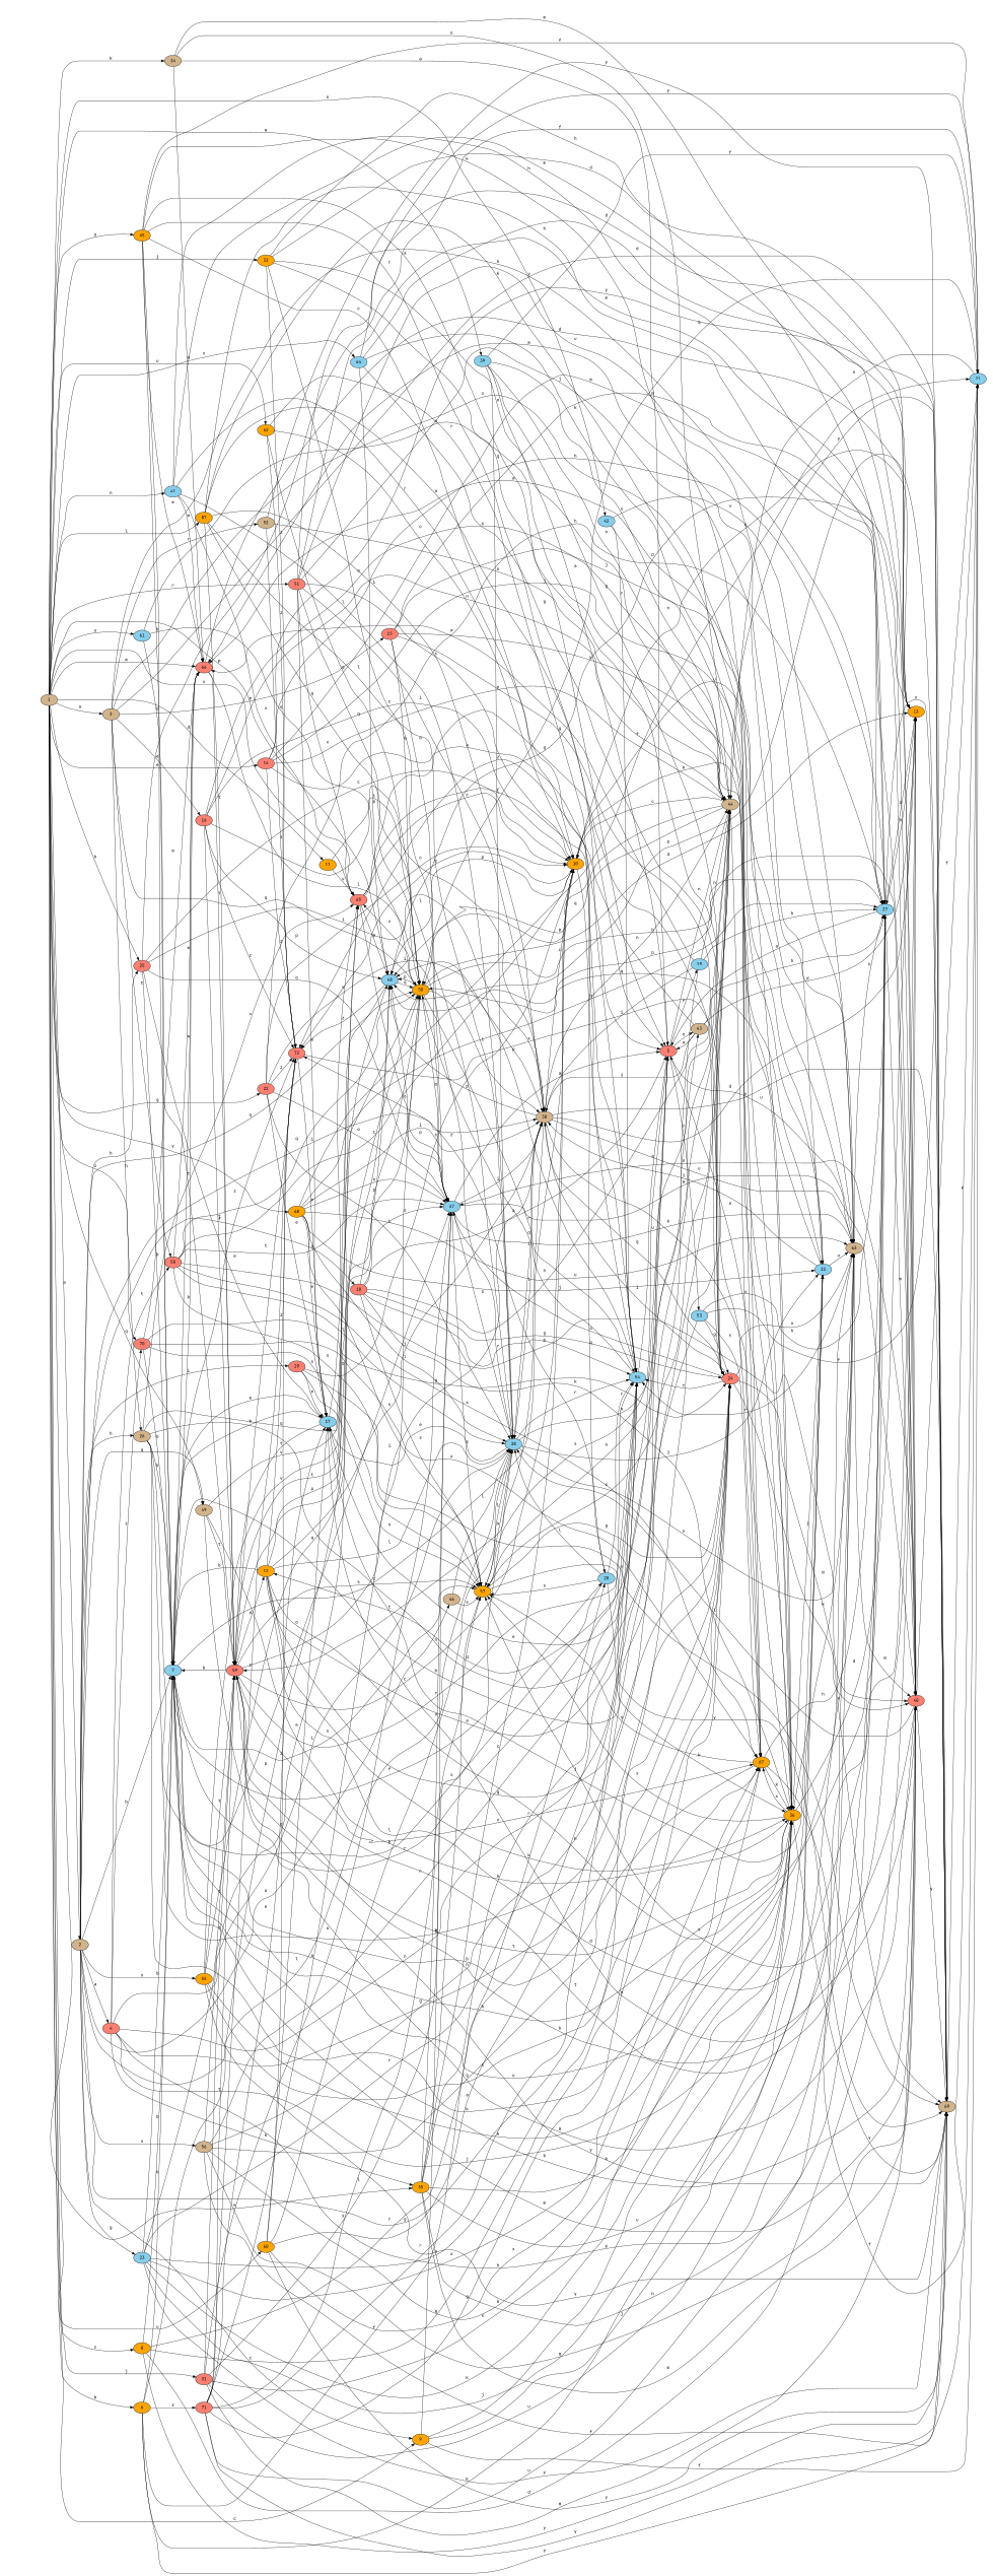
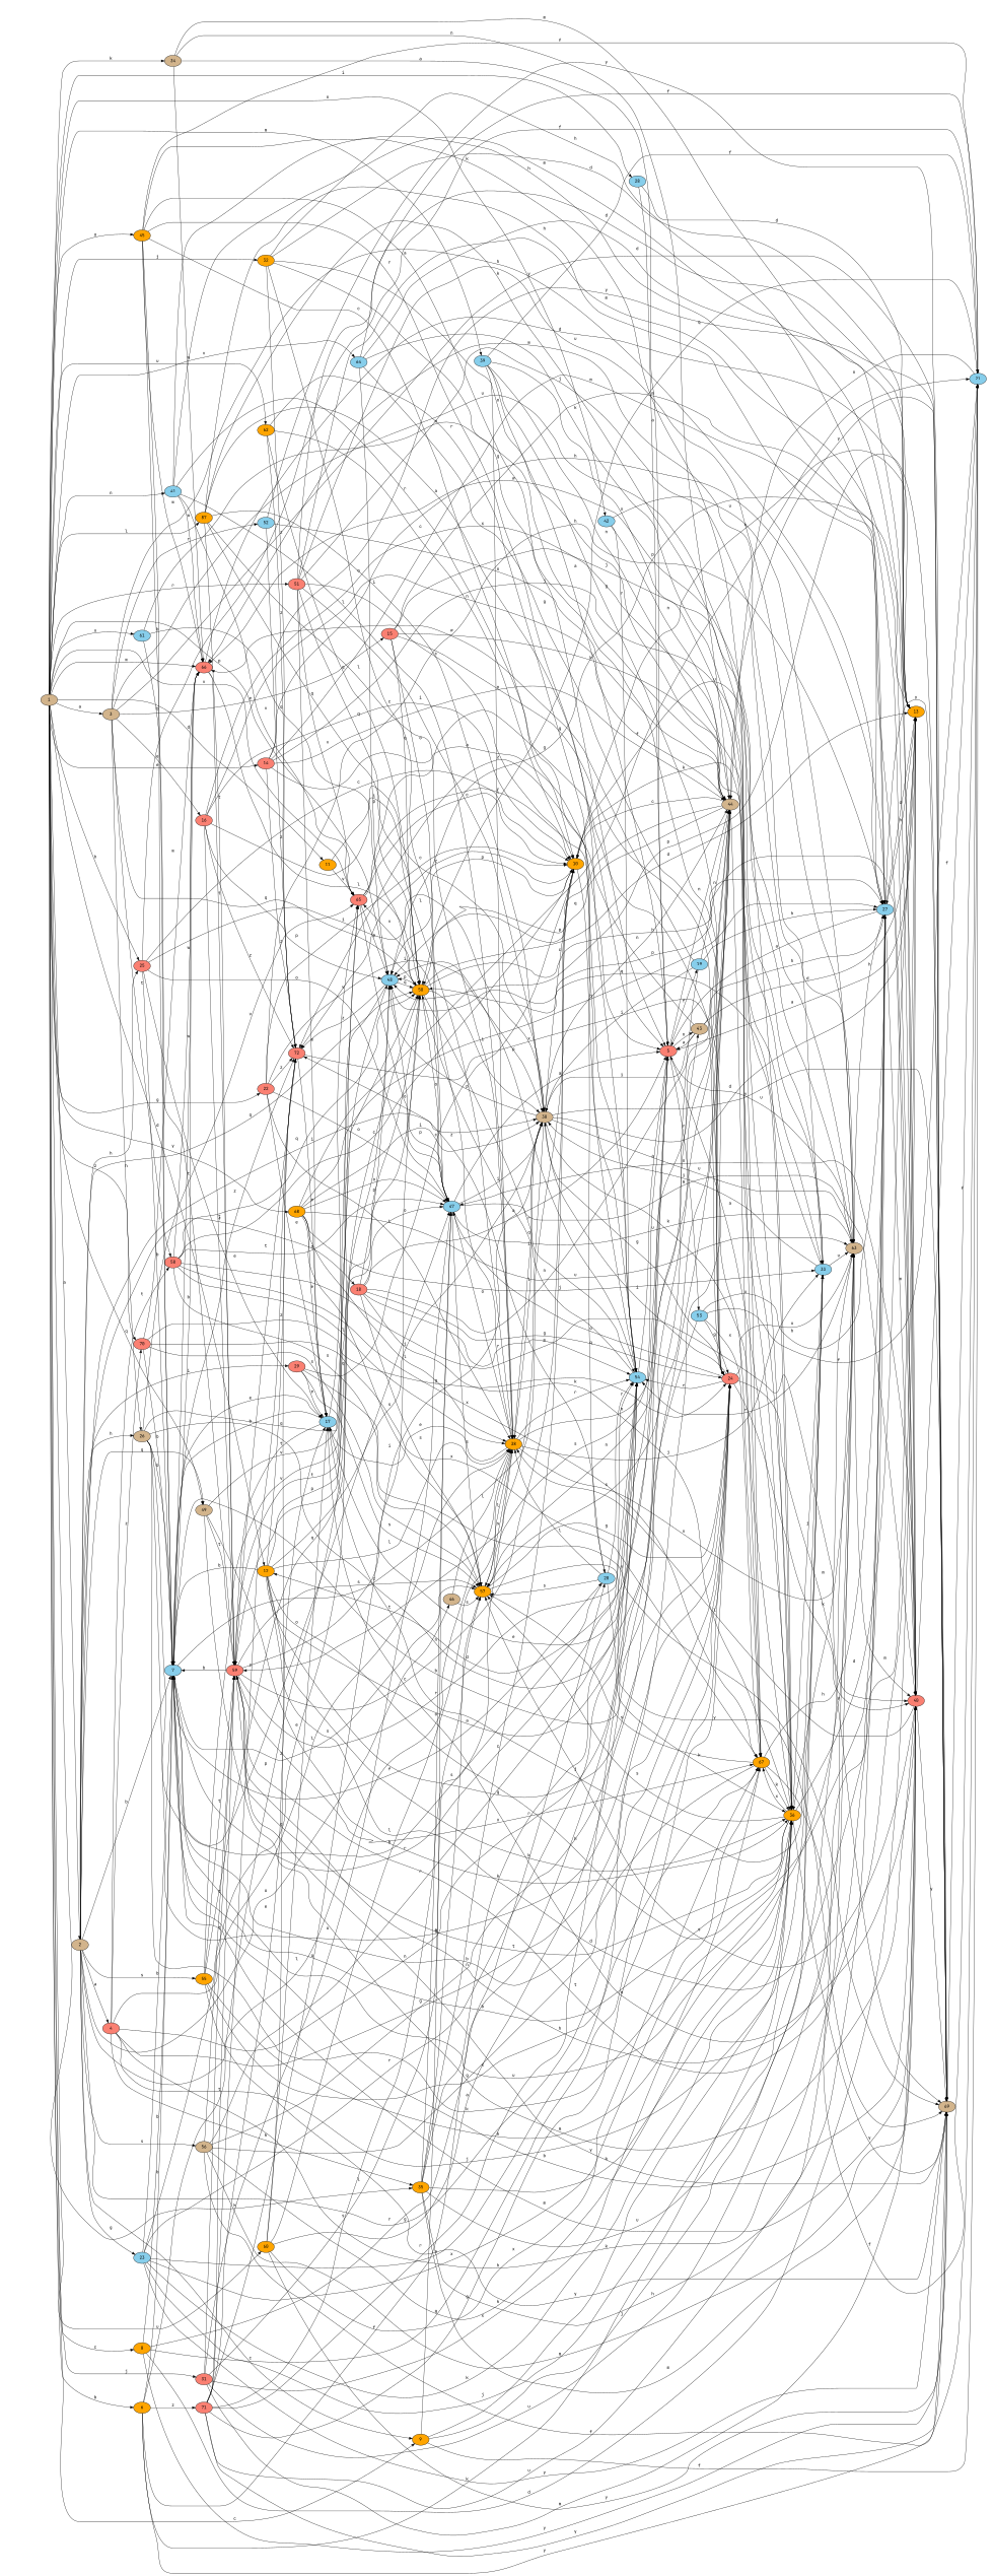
  strict digraph {
    fontname="JetBrains Mono"
    rankdir=LR
    node [fillcolor=salmon fontname="JetBrains Mono" style=filled]
    edge [fontname="JetBrains Mono"]
    1 [fillcolor=tan]
    2 [fillcolor=tan]
    3 [fillcolor=tan]
    12 [fillcolor=orange]
    14
+   28 [fillcolor=skyblue]
    34 [fillcolor=tan]
    n8 [fillcolor=orange label=87]
    39 [fillcolor=skyblue]
    45 [fillcolor=orange]
    60 [fillcolor=orange]
    6 [fillcolor=orange]
    8 [fillcolor=orange]
    25
    61 [fillcolor=skyblue]
    66
    70
    9 [fillcolor=orange]
    22
    35 [fillcolor=orange]
    51
    62 [fillcolor=orange]
    65
    11 [fillcolor=orange]
    32 [fillcolor=orange]
    64 [fillcolor=skyblue]
    68 [fillcolor=orange]
    41 [fillcolor=skyblue]
    31
    49 [fillcolor=tan]
    42 [fillcolor=skyblue]
    48 [fillcolor=skyblue]
    4
    18
    7 [fillcolor=skyblue]
    23 [fillcolor=skyblue]
    26 [fillcolor=tan]
    29
    30 [fillcolor=tan]
    50 [fillcolor=orange]
-   38 [fillcolor=skyblue]
+   38 [fillcolor=orange]
    56 [fillcolor=tan]
    24
    55 [fillcolor=orange]
    46 [fillcolor=tan]
    27 [fillcolor=skyblue]
    16
    58
    15
    69 [fillcolor=tan]
    63 [fillcolor=tan]
-   52 [fillcolor=tan]
+   52 [fillcolor=skyblue]
    5
    13 [fillcolor=orange]
    36 [fillcolor=orange]
    72
    33 [fillcolor=skyblue]
    44 [fillcolor=tan]
    40
    59
    67 [fillcolor=orange]
    21 [fillcolor=skyblue]
    10 [fillcolor=orange]
    54 [fillcolor=skyblue]
    17 [fillcolor=skyblue]
    20 [fillcolor=skyblue]
    71
    47 [fillcolor=skyblue]
    57 [fillcolor=orange]
    43 [fillcolor=tan]
    53 [fillcolor=skyblue]
    19 [fillcolor=skyblue]
    1 -> 2 [label=a]
    1 -> 3 [label=a]
-   59 -> 12 [label=d]
+   1 -> 12 [label=d]
    1 -> 14 [label=e]
+   1 -> 28 [label=i]
    1 -> 34 [label=k]
    1 -> n8 [label=l]
    1 -> 39 [label=m]
    1 -> 45 [label=o]
    1 -> 60 [label=u]
    1 -> 6 [label=b]
    1 -> 8 [label=c]
    1 -> 25 [label=h]
    1 -> 61 [label=u]
    1 -> 66 [label=w]
    1 -> 70 [label=z]
    1 -> 9 [label=c]
    1 -> 22 [label=g]
    1 -> 35 [label=k]
    1 -> 51 [label=r]
    1 -> 62 [label=u]
    1 -> 65 [label=v]
    1 -> 11 [label=d]
    1 -> 32 [label=j]
    1 -> 64 [label=v]
    1 -> 68 [label=y]
    1 -> 41 [label=n]
    1 -> 31 [label=j]
    1 -> 49 [label=q]
    1 -> 42 [label=n]
    1 -> 48 [label=p]
    2 -> 25 [label=h]
    2 -> 9 [label=c]
    2 -> 49 [label=q]
    2 -> 4 [label=a]
    2 -> 18 [label=f]
    2 -> 7 [label=b]
    2 -> 23 [label=g]
    2 -> 26 [label=h]
    2 -> 29 [label=i]
    2 -> 30 [label=i]
    2 -> 50 [label=q]
    2 -> 38 [label=l]
    2 -> 56 [label=s]
    2 -> 24 [label=g]
    2 -> 55 [label=s]
    2 -> 46 [label=o]
    3 -> 26 [label=h]
    3 -> 50 [label=q]
    3 -> 27 [label=h]
    3 -> 16 [label=e]
    3 -> 58 [label=t]
    3 -> 15 [label=e]
    3 -> 69 [label=y]
    3 -> 63 [label=u]
    3 -> 52 [label=r]
    12 -> 7 [label=b]
    12 -> 30 [label=i]
    12 -> 50 [label=q]
    12 -> 38 [label=l]
    12 -> 24 [label=g]
    12 -> 27 [label=h]
    12 -> 5 [label=a]
    12 -> 13 [label=d]
    12 -> 36 [label=k]
    12 -> 72 [label=z]
    14 -> 27 [label=h]
    14 -> 69 [label=y]
    14 -> 5 [label=a]
    14 -> 72 [label=z]
    14 -> 33 [label=j]
    14 -> 44 [label=n]
    14 -> 40 [label=m]
+   28 -> 5 [label=a]
+   28 -> 13 [label=d]
    34 -> 66 [label=w]
    34 -> 5 [label=a]
    34 -> 44 [label=n]
    34 -> 40 [label=m]
    n8 -> 30 [label=i]
    n8 -> 50 [label=q]
    n8 -> 38 [label=l]
    n8 -> 27 [label=h]
    n8 -> 5 [label=a]
    n8 -> 36 [label=k]
    n8 -> 59 [label=t]
    39 -> 38 [label=l]
    39 -> 24 [label=g]
    39 -> 5 [label=a]
    39 -> 44 [label=n]
    39 -> 67 [label=x]
    39 -> 21 [label=f]
    45 -> 66 [label=w]
    45 -> 7 [label=b]
    45 -> 5 [label=a]
    45 -> 36 [label=k]
    45 -> 59 [label=t]
    45 -> 21 [label=f]
    45 -> 10 [label=c]
    45 -> 54 [label=r]
    60 -> 38 [label=l]
    60 -> 69 [label=y]
    60 -> 5 [label=a]
    60 -> 72 [label=z]
    60 -> 67 [label=x]
    60 -> 17 [label=e]
    6 -> 48 [label=p]
    6 -> 7 [label=b]
    6 -> 69 [label=y]
    6 -> 36 [label=k]
    6 -> 20 [label=f]
    6 -> 71 [label=z]
    8 -> 7 [label=b]
    8 -> 24 [label=g]
    8 -> 69 [label=y]
    8 -> 13 [label=d]
    8 -> 54 [label=r]
    25 -> 7 [label=b]
    25 -> 30 [label=i]
    25 -> 21 [label=f]
    25 -> 10 [label=c]
    25 -> 17 [label=e]
    25 -> 47 [label=o]
    61 -> 7 [label=b]
    61 -> 50 [label=q]
    61 -> 44 [label=n]
    66 -> 7 [label=b]
    66 -> 38 [label=l]
    66 -> 13 [label=d]
    66 -> 59 [label=t]
    70 -> 66 [label=w]
    70 -> 7 [label=b]
    70 -> 24 [label=g]
    70 -> 67 [label=x]
    70 -> 57 [label=s]
    9 -> 36 [label=k]
    9 -> 33 [label=j]
    9 -> 21 [label=f]
    9 -> 47 [label=o]
    22 -> 30 [label=i]
    22 -> 38 [label=l]
    22 -> 27 [label=h]
    22 -> 72 [label=z]
    22 -> 10 [label=c]
    22 -> 17 [label=e]
    22 -> 47 [label=o]
    35 -> 27 [label=h]
    35 -> 63 [label=u]
    35 -> 36 [label=k]
    35 -> 40 [label=m]
    35 -> 10 [label=c]
    35 -> 54 [label=r]
    35 -> 47 [label=o]
    35 -> 57 [label=s]
    51 -> 65 [label=v]
    51 -> 30 [label=i]
    51 -> 50 [label=q]
    51 -> 63 [label=u]
    51 -> 13 [label=d]
    51 -> 33 [label=j]
    51 -> 40 [label=m]
    51 -> 10 [label=c]
    51 -> 17 [label=e]
    62 -> 50 [label=q]
    62 -> 72 [label=z]
    62 -> 10 [label=c]
    62 -> 54 [label=r]
    65 -> 48 [label=p]
    65 -> 24 [label=g]
    65 -> 10 [label=c]
    65 -> 54 [label=r]
    65 -> 47 [label=o]
    11 -> 65 [label=v]
    11 -> 38 [label=l]
    32 -> 24 [label=g]
    32 -> 27 [label=h]
    32 -> 13 [label=d]
    32 -> 72 [label=z]
    32 -> 44 [label=n]
    32 -> 47 [label=o]
    64 -> 48 [label=p]
    64 -> 24 [label=g]
    64 -> 13 [label=d]
    64 -> 36 [label=k]
    64 -> 21 [label=f]
    68 -> 30 [label=i]
    68 -> 38 [label=l]
    68 -> 27 [label=h]
    68 -> 63 [label=u]
    68 -> 33 [label=j]
    68 -> 21 [label=f]
    68 -> 17 [label=e]
    68 -> 47 [label=o]
    68 -> 57 [label=s]
    41 -> 66 [label=w]
    41 -> 65 [label=v]
    41 -> 38 [label=l]
    41 -> 27 [label=h]
    41 -> 40 [label=m]
    41 -> 54 [label=r]
    31 -> 38 [label=l]
    31 -> 63 [label=u]
    31 -> 40 [label=m]
    31 -> 59 [label=t]
    31 -> 67 [label=x]
    31 -> 47 [label=o]
    49 -> 65 [label=v]
    49 -> 36 [label=k]
    49 -> 40 [label=m]
    49 -> 59 [label=t]
    42 -> 63 [label=u]
    42 -> 44 [label=n]
    42 -> 54 [label=r]
    48 -> 50 [label=q]
    48 -> 72 [label=z]
    48 -> 59 [label=t]
    4 -> 70 [label=z]
    4 -> 35 [label=k]
    4 -> 38 [label=l]
    4 -> 24 [label=g]
    4 -> 27 [label=h]
    4 -> 58 [label=t]
    4 -> 33 [label=j]
    4 -> 43 [label=n]
    18 -> 48 [label=p]
    18 -> 24 [label=g]
    18 -> 5 [label=a]
    18 -> 36 [label=k]
    18 -> 44 [label=n]
    18 -> 54 [label=r]
    18 -> 47 [label=o]
    18 -> 57 [label=s]
    7 -> 66 [label=w]
    7 -> 63 [label=u]
    7 -> 72 [label=z]
    7 -> 40 [label=m]
    7 -> 10 [label=c]
    7 -> 54 [label=r]
    7 -> 17 [label=e]
    7 -> 20 [label=f]
    7 -> 57 [label=s]
    23 -> 7 [label=b]
    23 -> 50 [label=q]
    23 -> 69 [label=y]
    23 -> 36 [label=k]
    23 -> 33 [label=j]
    23 -> 44 [label=n]
    23 -> 67 [label=x]
    23 -> 54 [label=r]
    26 -> 65 [label=v]
    26 -> 7 [label=b]
    26 -> 50 [label=q]
    26 -> 24 [label=g]
    26 -> 36 [label=k]
    26 -> 44 [label=n]
    26 -> 47 [label=o]
    29 -> 69 [label=y]
    29 -> 10 [label=c]
    29 -> 17 [label=e]
    29 -> 57 [label=s]
    30 -> 48 [label=p]
    30 -> 38 [label=l]
    30 -> 24 [label=g]
    30 -> 69 [label=y]
    30 -> 63 [label=u]
    30 -> 13 [label=d]
    30 -> 36 [label=k]
    30 -> 44 [label=n]
    30 -> 59 [label=t]
    30 -> 10 [label=c]
    50 -> 65 [label=v]
    50 -> 48 [label=p]
    50 -> 30 [label=i]
    50 -> 27 [label=h]
    50 -> 13 [label=d]
    50 -> 54 [label=r]
    50 -> 47 [label=o]
    38 -> 30 [label=i]
    38 -> 63 [label=u]
    38 -> 33 [label=j]
    38 -> 44 [label=n]
    38 -> 54 [label=r]
    38 -> 17 [label=e]
    38 -> 47 [label=o]
    38 -> 57 [label=s]
    56 -> 24 [label=g]
    56 -> 36 [label=k]
    56 -> 44 [label=n]
    56 -> 40 [label=m]
    56 -> 59 [label=t]
    56 -> 21 [label=f]
    56 -> 54 [label=r]
    24 -> 30 [label=i]
    24 -> 69 [label=y]
    24 -> 63 [label=u]
    24 -> 40 [label=m]
    24 -> 54 [label=r]
    24 -> 47 [label=o]
    55 -> 65 [label=v]
    55 -> 50 [label=q]
    55 -> 69 [label=y]
    55 -> 36 [label=k]
    55 -> 59 [label=t]
    55 -> 67 [label=x]
    46 -> 38 [label=l]
    46 -> 57 [label=s]
    27 -> 69 [label=y]
    27 -> 5 [label=a]
    27 -> 13 [label=d]
    27 -> 40 [label=m]
    16 -> 48 [label=p]
    16 -> 30 [label=i]
    16 -> 72 [label=z]
    16 -> 44 [label=n]
    16 -> 59 [label=t]
    16 -> 67 [label=x]
    16 -> 10 [label=c]
    58 -> 66 [label=w]
    58 -> 50 [label=q]
    58 -> 38 [label=l]
    58 -> 40 [label=m]
    58 -> 67 [label=x]
    58 -> 10 [label=c]
    58 -> 47 [label=o]
    58 -> 57 [label=s]
    15 -> 50 [label=q]
    15 -> 24 [label=g]
    15 -> 36 [label=k]
    15 -> 33 [label=j]
    15 -> 40 [label=m]
    15 -> 47 [label=o]
    69 -> 48 [label=p]
    69 -> 21 [label=f]
    63 -> 66 [label=w]
    63 -> 27 [label=h]
    63 -> 36 [label=k]
    63 -> 40 [label=m]
    63 -> 54 [label=r]
    52 -> 69 [label=y]
    52 -> 72 [label=z]
    52 -> 44 [label=n]
    5 -> 12 [label=d]
    5 -> 63 [label=u]
    5 -> 44 [label=n]
    5 -> 57 [label=s]
    5 -> 43 [label=n]
    5 -> 53 [label=r]
    5 -> 19 [label=f]
    13 -> 48 [label=p]
    13 -> 27 [label=h]
+   13 -> 5 [label=a]
    13 -> 59 [label=t]
    13 -> 10 [label=c]
    36 -> 7 [label=b]
    36 -> 69 [label=y]
    36 -> 5 [label=a]
    36 -> 13 [label=d]
    36 -> 33 [label=j]
    36 -> 59 [label=t]
    36 -> 67 [label=x]
    36 -> 57 [label=s]
    72 -> 59 [label=t]
    72 -> 67 [label=x]
    72 -> 17 [label=e]
    33 -> 66 [label=w]
    33 -> 30 [label=i]
    33 -> 50 [label=q]
    33 -> 63 [label=u]
    44 -> 48 [label=p]
    44 -> 50 [label=q]
    44 -> 69 [label=y]
    44 -> 67 [label=x]
    44 -> 10 [label=c]
    44 -> 57 [label=s]
    40 -> 48 [label=p]
    40 -> 7 [label=b]
    40 -> 38 [label=l]
    40 -> 69 [label=y]
    40 -> 21 [label=f]
    40 -> 17 [label=e]
    40 -> 47 [label=o]
    40 -> 57 [label=s]
    59 -> 48 [label=p]
    59 -> 7 [label=b]
    59 -> 30 [label=i]
    59 -> 27 [label=h]
    59 -> 69 [label=y]
    59 -> 67 [label=x]
    59 -> 10 [label=c]
    59 -> 54 [label=r]
    59 -> 57 [label=s]
    67 -> 7 [label=b]
    67 -> 27 [label=h]
    67 -> 36 [label=k]
    67 -> 21 [label=f]
    67 -> 57 [label=s]
    21 -> 50 [label=q]
    21 -> 44 [label=n]
    10 -> 48 [label=p]
    10 -> 63 [label=u]
    10 -> 36 [label=k]
    10 -> 72 [label=z]
    10 -> 20 [label=q]
    54 -> 48 [label=p]
    54 -> 50 [label=q]
    54 -> 5 [label=a]
    17 -> 65 [label=v]
    17 -> 7 [label=b]
    17 -> 33 [label=j]
    17 -> 59 [label=t]
    20 -> 7 [label=b]
    20 -> 38 [label=l]
    20 -> 36 [label=k]
    20 -> 72 [label=z]
    20 -> 54 [label=r]
    20 -> 57 [label=s]
    71 -> 50 [label=q]
    71 -> 24 [label=g]
    71 -> 69 [label=y]
    71 -> 63 [label=u]
    71 -> 72 [label=z]
    71 -> 59 [label=t]
    71 -> 54 [label=r]
    71 -> 17 [label=e]
    71 -> 57 [label=s]
    47 -> 48 [label=p]
    47 -> 30 [label=i]
    47 -> 63 [label=u]
    47 -> 5 [label=a]
    47 -> 40 [label=m]
    47 -> 57 [label=s]
    57 -> 38 [label=l]
    57 -> 24 [label=g]
    57 -> 69 [label=y]
    57 -> 44 [label=n]
    43 -> 30 [label=i]
    43 -> 27 [label=h]
    43 -> 5 [label=a]
    43 -> 13 [label=d]
    43 -> 72 [label=z]
    53 -> 7 [label=b]
    53 -> 24 [label=g]
    53 -> 27 [label=h]
    53 -> 67 [label=x]
    53 -> 21 [label=f]
    19 -> 66 [label=w]
    19 -> 30 [label=i]
    19 -> 27 [label=h]
    19 -> 44 [label=n]
    19 -> 17 [label=e]
  }
